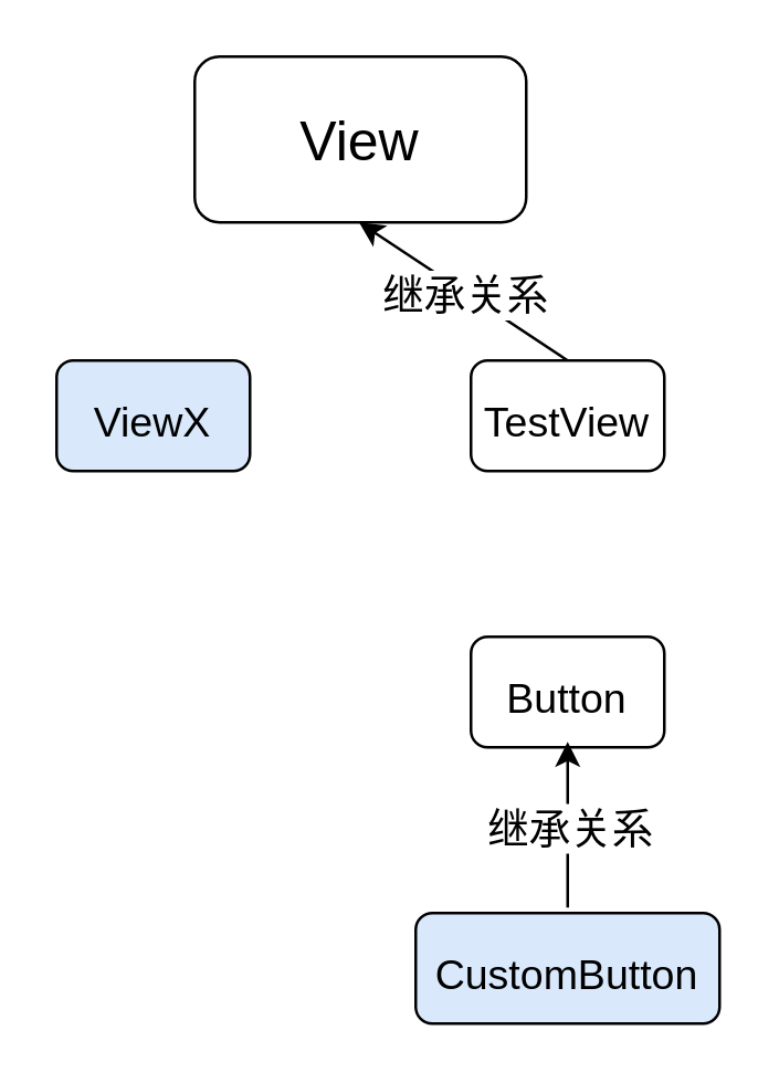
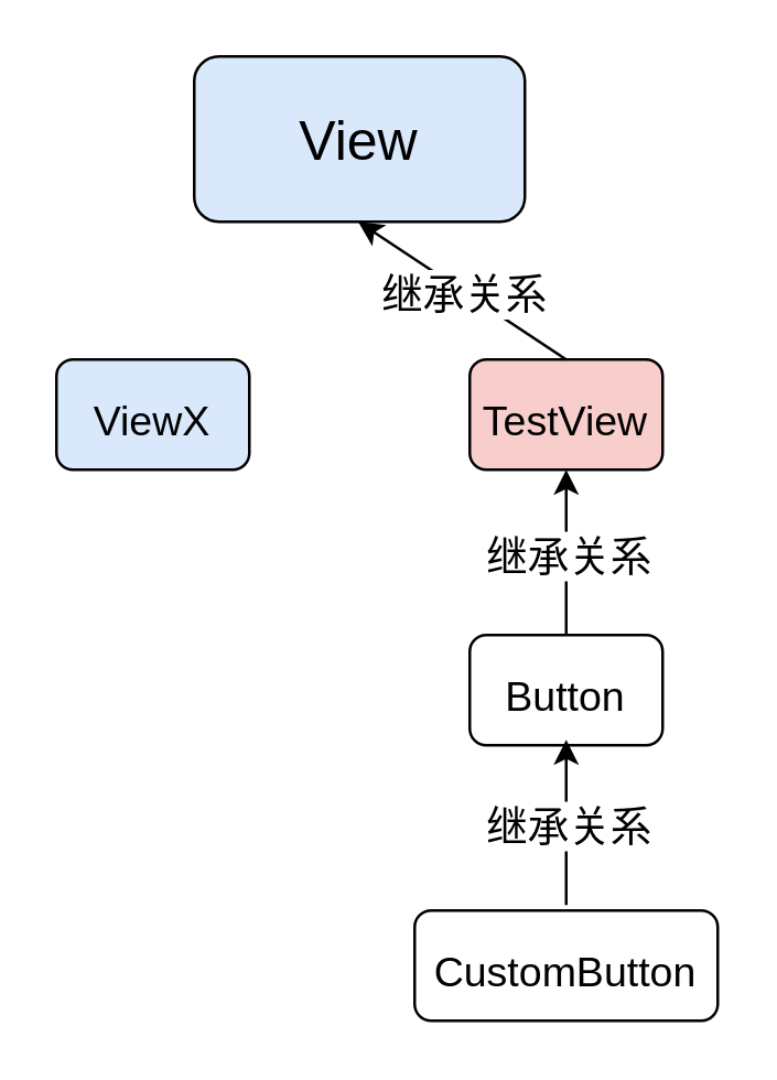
  <mxCell id="0" />
  <mxCell id="1" parent="0" />
- <mxCell id="2" value="&lt;font style=&quot;font-size: 20px;&quot;&gt;View&lt;/font&gt;" style="rounded=1;whiteSpace=wrap;html=1;fontSize=16;" vertex="1" parent="1"><mxGeometry x="70" y="20" width="120" height="60" as="geometry" /></mxCell>
+ <mxCell id="2" value="&lt;font style=&quot;font-size: 20px;&quot;&gt;View&lt;/font&gt;" style="rounded=1;whiteSpace=wrap;html=1;fontSize=16;fillColor=#dae8fc;" vertex="1" parent="1"><mxGeometry x="70" y="20" width="120" height="60" as="geometry" /></mxCell>
  <mxCell id="3" value="&lt;font style=&quot;font-size: 15px;&quot;&gt;ViewX&lt;/font&gt;" style="rounded=1;whiteSpace=wrap;html=1;fontSize=20;fillColor=#dae8fc;" vertex="1" parent="1"><mxGeometry x="20" y="130" width="70" height="40" as="geometry" /></mxCell>
- <mxCell id="4" value="&lt;font style=&quot;font-size: 15px;&quot;&gt;TestView&lt;/font&gt;" style="rounded=1;whiteSpace=wrap;html=1;fontSize=20;" vertex="1" parent="1"><mxGeometry x="170" y="130" width="70" height="40" as="geometry" /></mxCell>
+ <mxCell id="4" value="&lt;font style=&quot;font-size: 15px;&quot;&gt;TestView&lt;/font&gt;" style="rounded=1;whiteSpace=wrap;html=1;fontSize=20;fillColor=#f8cecc;" vertex="1" parent="1"><mxGeometry x="170" y="130" width="70" height="40" as="geometry" /></mxCell>
  <mxCell id="5" value="&lt;font style=&quot;font-size: 15px;&quot;&gt;Button&lt;/font&gt;" style="rounded=1;whiteSpace=wrap;html=1;fontSize=20;" vertex="1" parent="1"><mxGeometry x="170" y="230" width="70" height="40" as="geometry" /></mxCell>
- <mxCell id="6" value="&lt;span style=&quot;font-size: 15px;&quot;&gt;CustomButton&lt;/span&gt;" style="rounded=1;whiteSpace=wrap;html=1;fontSize=20;fillColor=#dae8fc;" vertex="1" parent="1"><mxGeometry x="150" y="330" width="110" height="40" as="geometry" /></mxCell>
+ <mxCell id="6" value="&lt;span style=&quot;font-size: 15px;&quot;&gt;CustomButton&lt;/span&gt;" style="rounded=1;whiteSpace=wrap;html=1;fontSize=20;" vertex="1" parent="1"><mxGeometry x="150" y="330" width="110" height="40" as="geometry" /></mxCell>
+ <mxCell id="7" value="" style="endArrow=classic;html=1;fontSize=15;exitX=0.5;exitY=0;exitDx=0;exitDy=0;entryX=0.5;entryY=1;entryDx=0;entryDy=0;" edge="1" parent="1" source="5" target="4"><mxGeometry relative="1" as="geometry"><mxPoint x="220" y="250" as="sourcePoint" /><mxPoint x="320" y="250" as="targetPoint" /></mxGeometry></mxCell>
+ <mxCell id="8" value="继承关系" style="edgeLabel;resizable=0;html=1;align=center;verticalAlign=middle;fontSize=15;" connectable="0" vertex="1" parent="7"><mxGeometry relative="1" as="geometry" /></mxCell>
  <mxCell id="9" value="" style="endArrow=classic;html=1;fontSize=15;exitX=0.5;exitY=0;exitDx=0;exitDy=0;entryX=0.5;entryY=1;entryDx=0;entryDy=0;" edge="1" parent="1"><mxGeometry relative="1" as="geometry"><mxPoint x="205" y="328" as="sourcePoint" /><mxPoint x="205" y="268" as="targetPoint" /></mxGeometry></mxCell>
  <mxCell id="10" value="继承关系" style="edgeLabel;resizable=0;html=1;align=center;verticalAlign=middle;fontSize=15;" connectable="0" vertex="1" parent="9"><mxGeometry relative="1" as="geometry" /></mxCell>
  <mxCell id="11" value="" style="endArrow=classic;html=1;fontSize=15;exitX=0.5;exitY=0;exitDx=0;exitDy=0;entryX=0.5;entryY=1;entryDx=0;entryDy=0;" edge="1" parent="1" source="4"><mxGeometry relative="1" as="geometry"><mxPoint x="129.5" y="140" as="sourcePoint" /><mxPoint x="129.5" y="80" as="targetPoint" /></mxGeometry></mxCell>
  <mxCell id="12" value="继承关系" style="edgeLabel;resizable=0;html=1;align=center;verticalAlign=middle;fontSize=15;" connectable="0" vertex="1" parent="11"><mxGeometry relative="1" as="geometry" /></mxCell>
